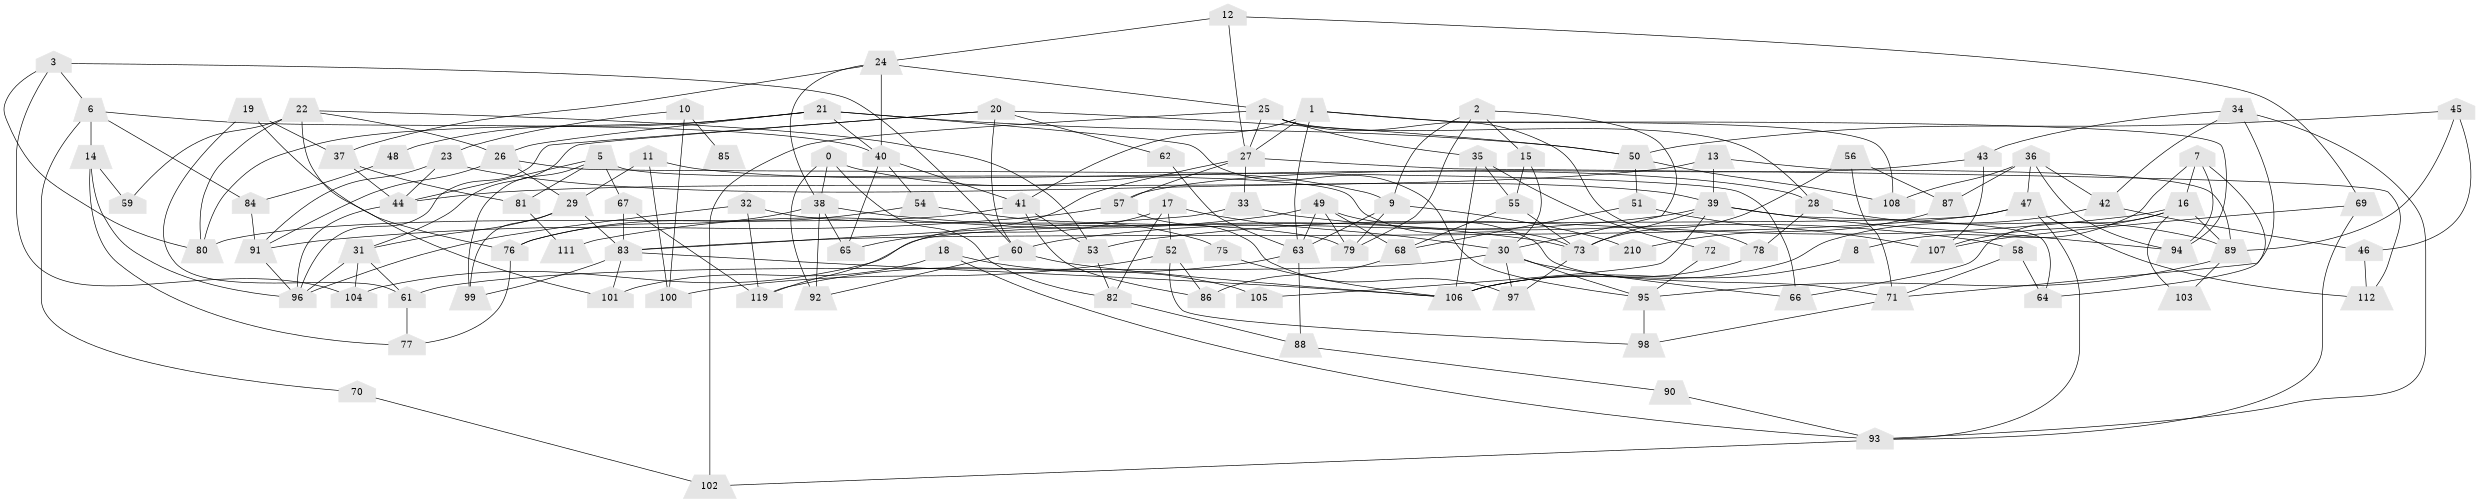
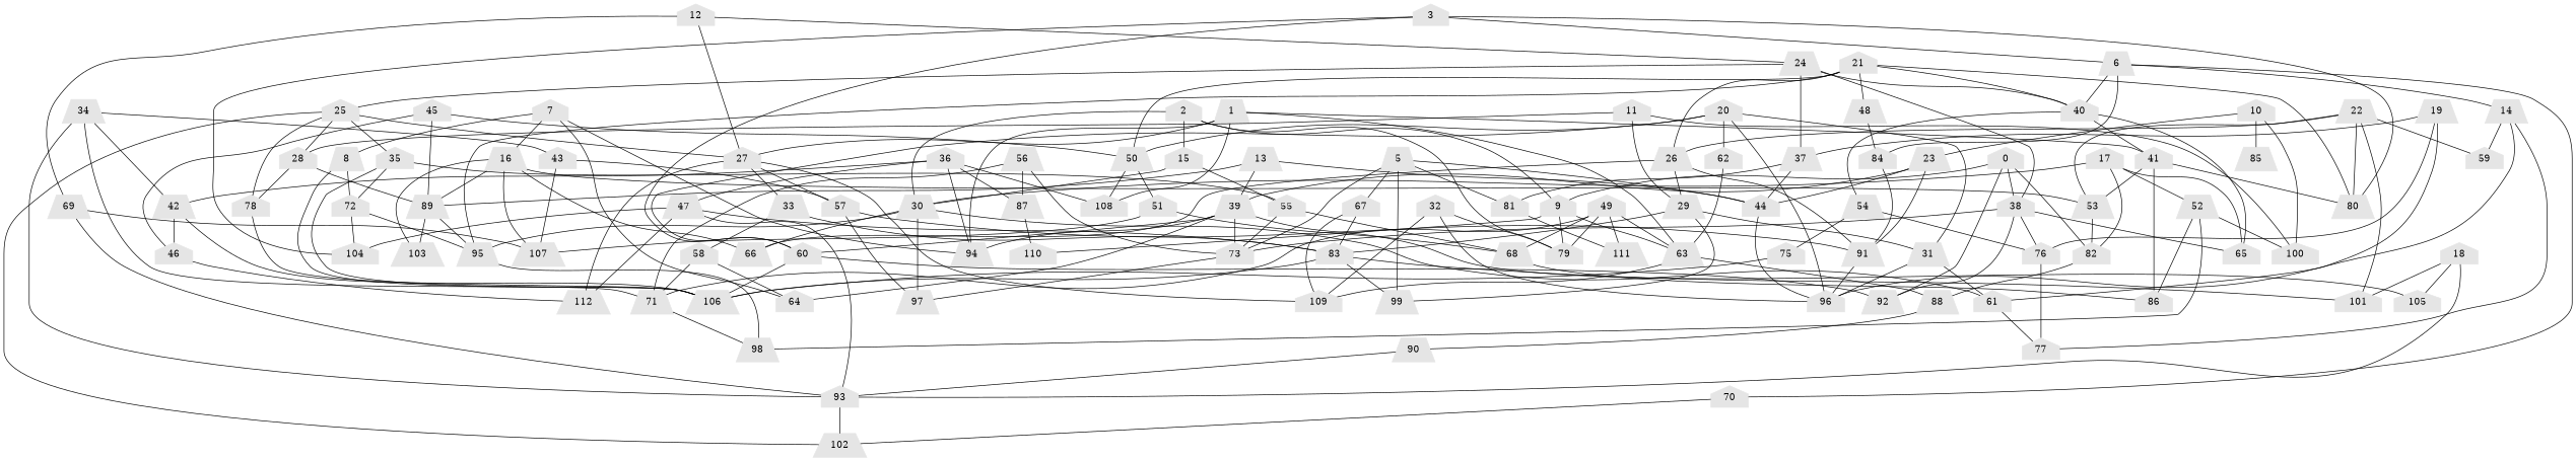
  graph {
    node [color=gray90 shape=house style=filled]
    1 [shape=trapezium]
    27
    41
    63 [shape=trapezium]
    94 [shape=trapezium]
    108
    33 [shape=trapezium]
    57
-   109 [label=119]
+   109
    112 [shape=trapezium]
    80 [shape=trapezium]
    53 [shape=trapezium]
    86
    88 [shape=trapezium]
    2
    9
    15
    30 [shape=trapezium]
    79
-   110 [label=210]
+   110
    55
    66 [shape=trapezium]
    61
    95 [shape=trapezium]
    97 [shape=trapezium]
    6 [shape=trapezium]
    3
    60
    104
    84
    14 [shape=trapezium]
    40
    70
    92 [shape=trapezium]
    106 [shape=trapezium]
    91 [shape=trapezium]
    n37 [label=0]
    38
    82
    73
    65
    76
    5 [shape=trapezium]
    44
    67
    81
    99 [shape=trapezium]
    96
    83
    111 [shape=trapezium]
    59
    77
    54 [shape=trapezium]
    102 [shape=trapezium]
    7
    8 [shape=trapezium]
    16 [shape=trapezium]
    64
    72
    89 [shape=trapezium]
    103 [shape=trapezium]
    107 [shape=trapezium]
    23 [shape=trapezium]
    10
    85 [shape=trapezium]
    100
    39 [shape=trapezium]
    11
    28
    29 [shape=trapezium]
    78
    31 [shape=trapezium]
    12
    24 [shape=trapezium]
    69 [shape=trapezium]
    37 [shape=trapezium]
    25
    93
    13 [shape=trapezium]
    105
    68 [shape=trapezium]
    17
    52 [shape=trapezium]
    98 [shape=trapezium]
    18
    101
    19 [shape=trapezium]
    20
    50 [shape=trapezium]
    62
    51
    21
    26 [shape=trapezium]
    48 [shape=trapezium]
    22 [shape=trapezium]
    35
    58
    32
    71 [shape=trapezium]
    34 [shape=trapezium]
    42 [shape=trapezium]
    43
    46
    36
    47 [shape=trapezium]
    87 [shape=trapezium]
    75
    45
    49
    56 [shape=trapezium]
    90 [shape=trapezium]
    1 -- 27
    1 -- 41
    1 -- 63
    1 -- 94
    1 -- 108
    27 -- 33
    27 -- 57
    27 -- 109
    27 -- 112
    41 -- 80
    41 -- 53
    41 -- 86
    63 -- 109
    63 -- 88
    33 -- 83
    33 -- 58
    57 -- 97
    57 -- 91
    53 -- 82
    88 -- 90
    2 -- 9
    2 -- 15
    2 -- 30
    2 -- 79
    9 -- 63
    9 -- 79
    9 -- 110
    15 -- 30
    15 -- 55
    30 -- 66
    30 -- 61
    30 -- 95
    30 -- 97
    55 -- 73
    55 -- 68
    61 -- 77
    95 -- 98
    6 -- 84
    6 -- 14
    6 -- 40
    6 -- 70
    3 -- 80
    3 -- 6
    3 -- 60
    3 -- 104
    60 -- 92
    60 -- 106
    84 -- 91
    14 -- 96
    14 -- 59
    14 -- 77
    40 -- 41
    40 -- 65
    40 -- 54
    70 -- 102
    91 -- 96
    n37 -- 9
    n37 -- 92
    n37 -- 38
    n37 -- 82
    38 -- 92
    38 -- 73
    38 -- 65
    38 -- 76
    82 -- 88
    73 -- 97
    76 -- 77
    5 -- 73
    5 -- 44
    5 -- 67
    5 -- 81
    5 -- 99
    44 -- 96
    67 -- 109
    67 -- 83
    81 -- 111
    83 -- 106
    83 -- 99
    83 -- 101
    54 -- 76
    54 -- 75
    7 -- 94
    7 -- 8
    7 -- 16
    7 -- 64
    8 -- 106
+   8 -- 72
    16 -- 53
    16 -- 66
    16 -- 89
    16 -- 103
    16 -- 107
    72 -- 95
    89 -- 95
    89 -- 103
    23 -- 91
    23 -- 44
    23 -- 39
    10 -- 23
    10 -- 85
    10 -- 100
    39 -- 94
    39 -- 60
    39 -- 73
    39 -- 64
    39 -- 105
    11 -- 100
    11 -- 28
    11 -- 29
    28 -- 89
    28 -- 78
    29 -- 99
    29 -- 83
    29 -- 31
    78 -- 106
    31 -- 61
-   31 -- 104
+   72 -- 104
    31 -- 96
    12 -- 27
    12 -- 24
    12 -- 69
    24 -- 40
    24 -- 38
    24 -- 37
    24 -- 25
    69 -- 107
    69 -- 93
    37 -- 44
    37 -- 81
    25 -- 27
    25 -- 102
    25 -- 28
    25 -- 78
    25 -- 35
    93 -- 102
    13 -- 44
    13 -- 89
    13 -- 39
    68 -- 86
    17 -- 30
    17 -- 82
    17 -- 65
    17 -- 52
    52 -- 86
    52 -- 100
    52 -- 98
    18 -- 93
    18 -- 105
    18 -- 101
    19 -- 61
    19 -- 76
    19 -- 37
    20 -- 60
    20 -- 96
    20 -- 31
    20 -- 50
    20 -- 62
    50 -- 108
    50 -- 51
    62 -- 63
    51 -- 107
    51 -- 68
    21 -- 80
    21 -- 95
    21 -- 40
    21 -- 50
    21 -- 26
    21 -- 48
    26 -- 66
    26 -- 91
    26 -- 29
    48 -- 84
    22 -- 80
    22 -- 53
    22 -- 59
    22 -- 101
    22 -- 26
    35 -- 55
    35 -- 106
    35 -- 72
    58 -- 64
    58 -- 71
    32 -- 109
    32 -- 79
    32 -- 96
    71 -- 98
    34 -- 93
    34 -- 71
    34 -- 42
    34 -- 43
    42 -- 106
    42 -- 46
    43 -- 57
    43 -- 107
    46 -- 112
    36 -- 94
    36 -- 108
    36 -- 42
    36 -- 47
    36 -- 87
    47 -- 112
    47 -- 104
    47 -- 83
    47 -- 93
    87 -- 110
    75 -- 106
    45 -- 89
    45 -- 50
    45 -- 46
    49 -- 63
    49 -- 79
    49 -- 111
    49 -- 68
    49 -- 71
    56 -- 73
    56 -- 71
    56 -- 87
    90 -- 93
  }
